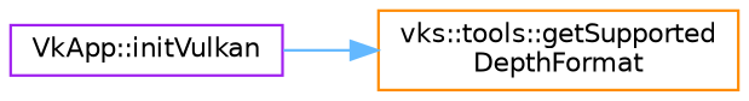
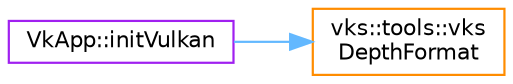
  digraph {
    rankdir=RL
    node [fillcolor=white fontname=Helvetica fontsize=10 shape=box style=filled]
-   n1 [color=darkorange fontcolor=black height=0.2 label="vks::tools::getSupported\lDepthFormat" width=0.4]
+   n1 [color=darkorange fontcolor=black height=0.2 label="vks::tools::vks\lDepthFormat" width=0.4]
    n2 [color=purple height=0.2 label="VkApp::initVulkan" width=0.4]
    n1 -> n2 [color=steelblue1 dir=back fontname=Helvetica fontsize=10 labelfontname=Helvetica labelfontsize=10 style=solid]
  }
